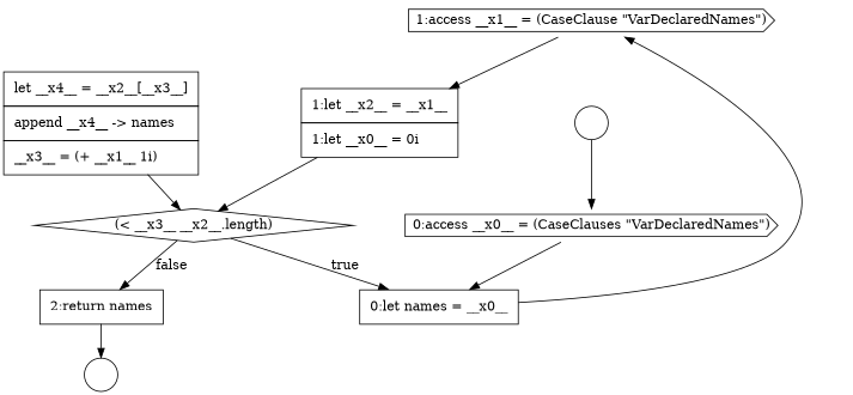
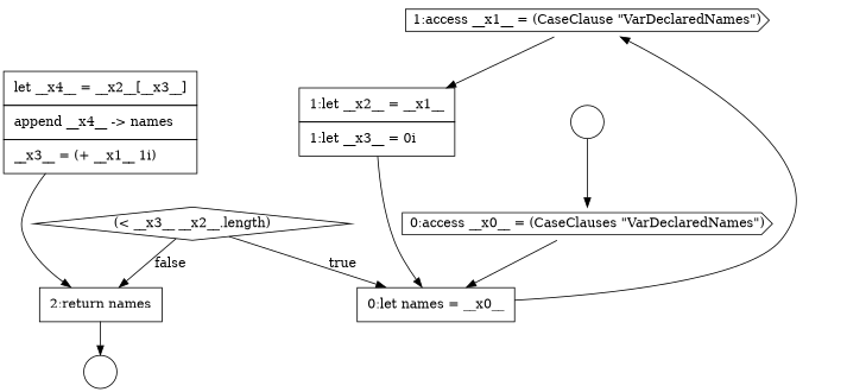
  digraph {
    node [color=black fillcolor=white shape=none style=filled]
    edge [color=black]
    n1 [label=<<font color="black">1:access __x1__ = (CaseClause &quot;VarDeclaredNames&quot;)</font>> shape=cds]
-   n2 [label=<<font color="black">     <table border="0" cellborder="1" cellspacing="0" cellpadding="10">       <tr><td align="left">1:let __x2__ = __x1__</td></tr>       <tr><td align="left">1:let __x0__ = 0i</td></tr>     </table>   </font>> margin=0]
+   n2 [label=<<font color="black">     <table border="0" cellborder="1" cellspacing="0" cellpadding="10">       <tr><td align="left">1:let __x2__ = __x1__</td></tr>       <tr><td align="left">1:let __x3__ = 0i</td></tr>     </table>   </font>> margin=0]
    n3 [label=<<font color="black">(&lt; __x3__ __x2__.length)</font>> shape=diamond]
    n4 [label=<<font color="black">     <table border="0" cellborder="1" cellspacing="0" cellpadding="10">       <tr><td align="left">let __x4__ = __x2__[__x3__]</td></tr>       <tr><td align="left">append __x4__ -&gt; names</td></tr>       <tr><td align="left">__x3__ = (+ __x1__ 1i)</td></tr>     </table>   </font>> margin=0]
    n5 [label=<<font color="black">     <table border="0" cellborder="1" cellspacing="0" cellpadding="10">       <tr><td align="left">2:return names</td></tr>     </table>   </font>> margin=0]
    n6 [label=<<font color="black">     <table border="0" cellborder="1" cellspacing="0" cellpadding="10">       <tr><td align="left">0:let names = __x0__</td></tr>     </table>   </font>> margin=0]
    n7 [label=" " shape=circle]
    n8 [label=<<font color="black">0:access __x0__ = (CaseClauses &quot;VarDeclaredNames&quot;)</font>> shape=cds]
    n9 [label=" " shape=circle]
    n1 -> n2
-   n2 -> n3
+   n2 -> n6
    n3 -> n5 [label=<<font color="black">false</font>>]
    n3 -> n6 [label=<<font color="black">true</font>>]
-   n4 -> n3
+   n4 -> n5
    n5 -> n9
    n6 -> n1
    n7 -> n8
    n8 -> n6
  }
